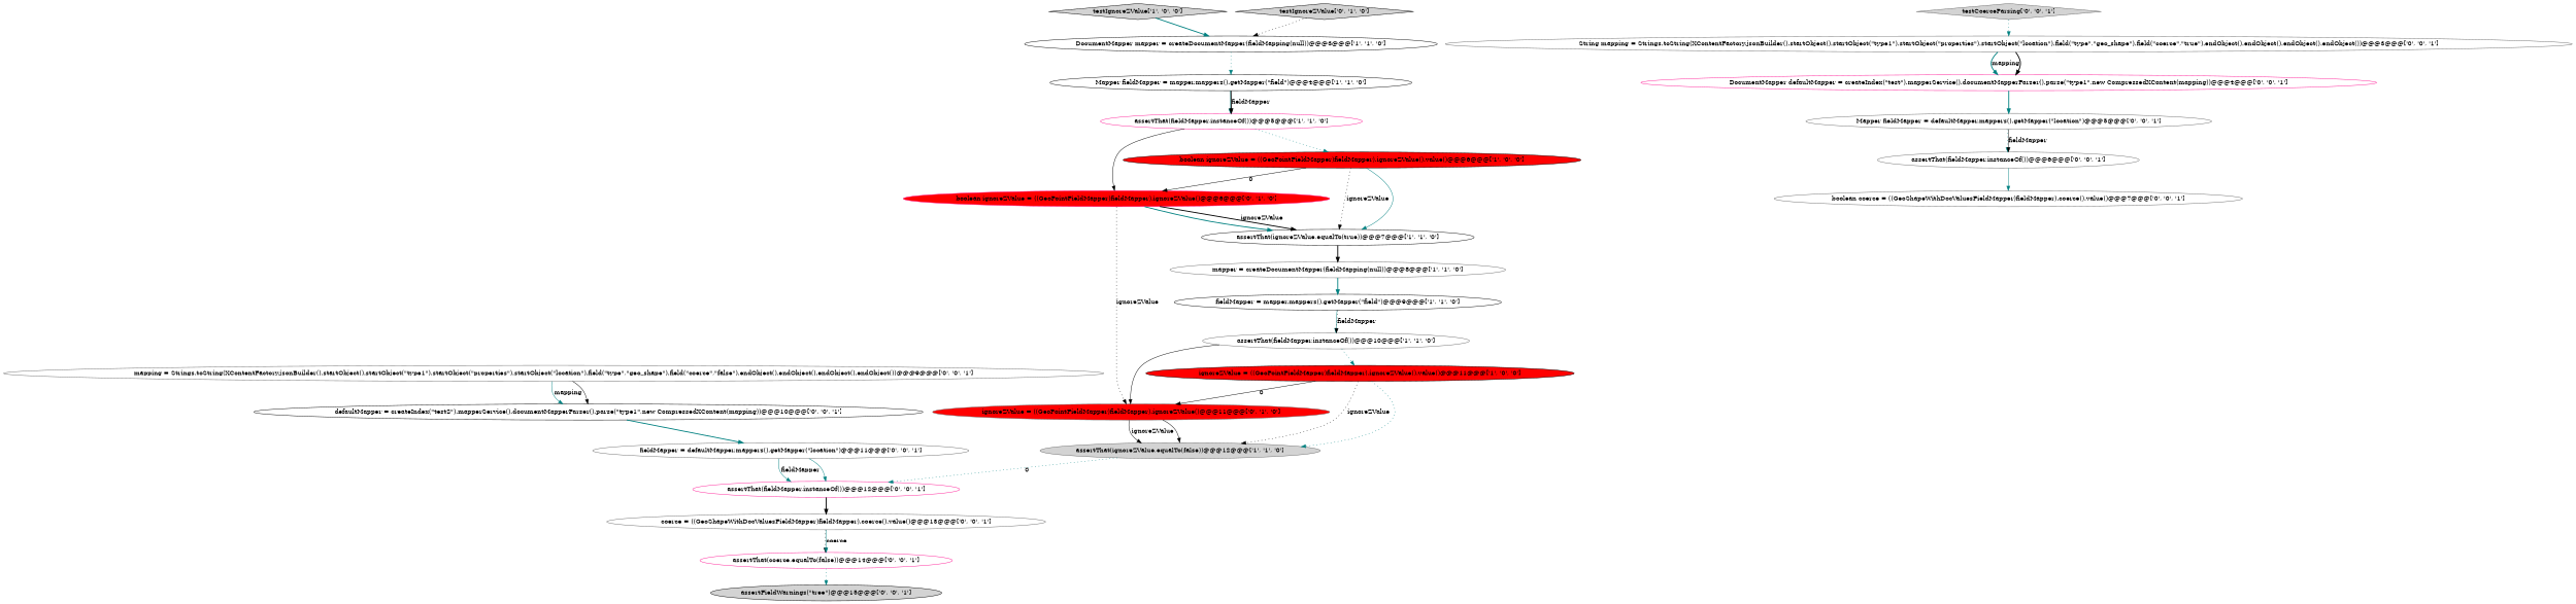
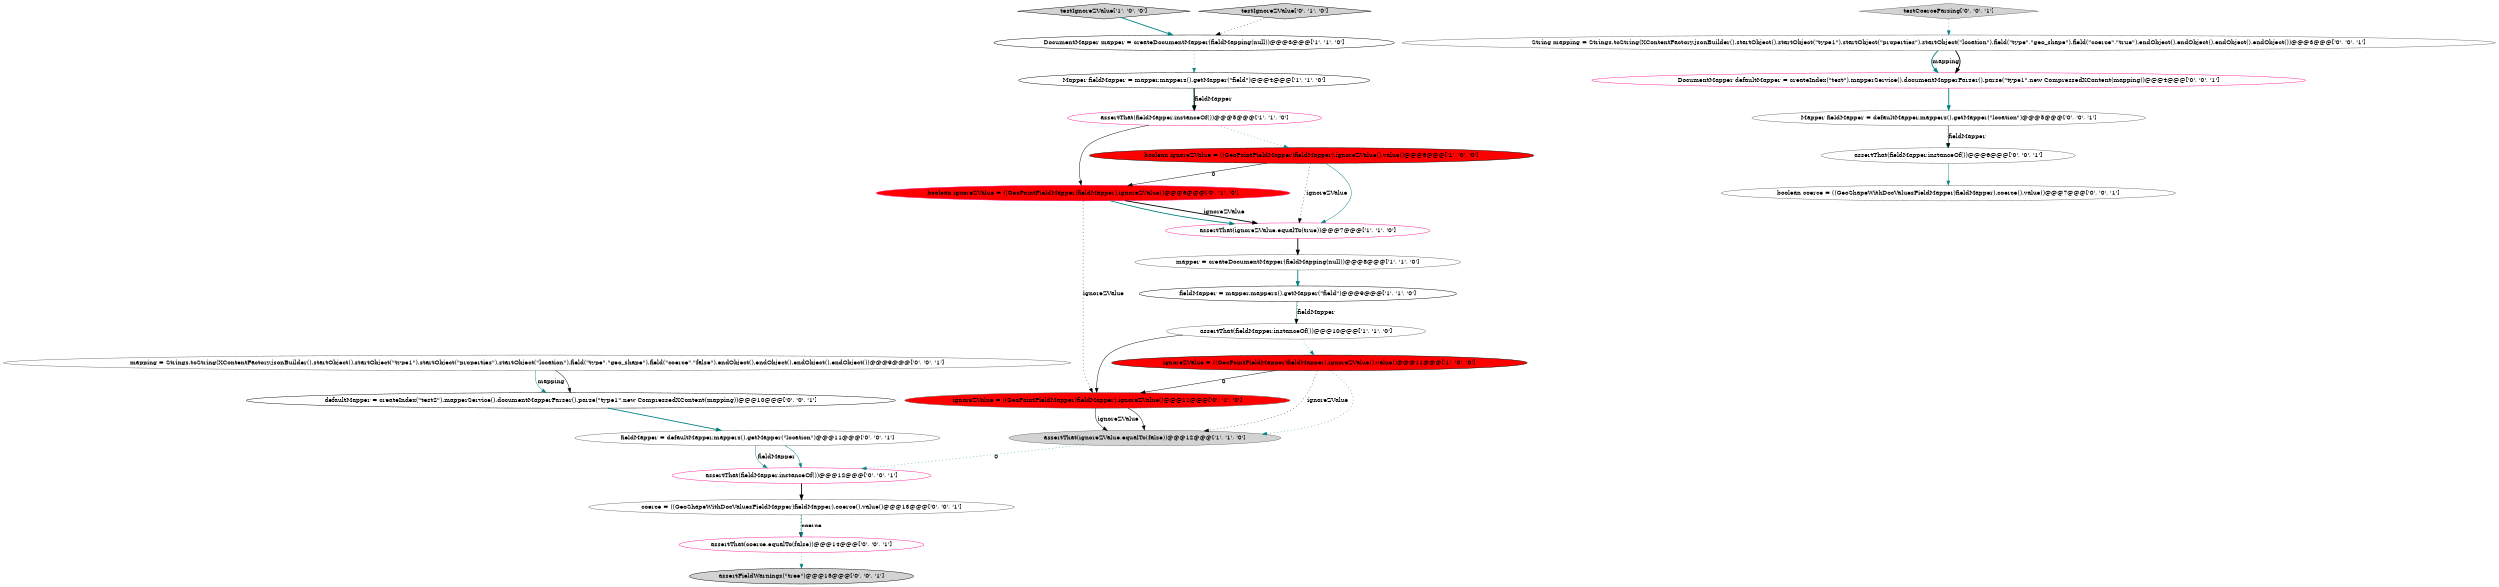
  digraph {
    node [color=gray40 fillcolor=white shape=ellipse style=filled]
    edge [color=teal style=solid]
    n1 [color=deeppink fillcolor=red label="boolean ignoreZValue = ((GeoPointFieldMapper)fieldMapper).ignoreZValue()@@@6@@@['0', '1', '0']"]
    n2 [fillcolor=red label="ignoreZValue = ((GeoPointFieldMapper)fieldMapper).ignoreZValue()@@@11@@@['0', '1', '0']"]
-   n3 [color=black label="assertThat(ignoreZValue,equalTo(true))@@@7@@@['1', '1', '0']"]
+   n3 [color=deeppink label="assertThat(ignoreZValue,equalTo(true))@@@7@@@['1', '1', '0']"]
    n4 [fillcolor=lightgray label="assertThat(ignoreZValue,equalTo(false))@@@12@@@['1', '1', '0']"]
    n5 [label="mapper = createDocumentMapper(fieldMapping(null))@@@8@@@['1', '1', '0']"]
    n6 [label="String mapping = Strings.toString(XContentFactory.jsonBuilder().startObject().startObject(\"type1\").startObject(\"properties\").startObject(\"location\").field(\"type\",\"geo_shape\").field(\"coerce\",\"true\").endObject().endObject().endObject().endObject())@@@3@@@['0', '0', '1']"]
    n7 [color=deeppink label="DocumentMapper defaultMapper = createIndex(\"test\").mapperService().documentMapperParser().parse(\"type1\",new CompressedXContent(mapping))@@@4@@@['0', '0', '1']"]
    n8 [label="Mapper fieldMapper = defaultMapper.mappers().getMapper(\"location\")@@@5@@@['0', '0', '1']"]
    n9 [color=deeppink label="assertThat(fieldMapper,instanceOf())@@@12@@@['0', '0', '1']"]
    n10 [label="coerce = ((GeoShapeWithDocValuesFieldMapper)fieldMapper).coerce().value()@@@13@@@['0', '0', '1']"]
    n11 [color=deeppink label="assertThat(coerce,equalTo(false))@@@14@@@['0', '0', '1']"]
    n12 [color=black fillcolor=lightgray label="assertFieldWarnings(\"tree\")@@@15@@@['0', '0', '1']"]
    n13 [color=black label="DocumentMapper mapper = createDocumentMapper(fieldMapping(null))@@@3@@@['1', '1', '0']"]
    n14 [color=black label="Mapper fieldMapper = mapper.mappers().getMapper(\"field\")@@@4@@@['1', '1', '0']"]
    n15 [color=deeppink label="assertThat(fieldMapper,instanceOf())@@@5@@@['1', '1', '0']"]
    n16 [label="assertThat(fieldMapper,instanceOf())@@@10@@@['1', '1', '0']"]
    n17 [color=black fillcolor=red label="ignoreZValue = ((GeoPointFieldMapper)fieldMapper).ignoreZValue().value()@@@11@@@['1', '0', '0']"]
    n18 [label="assertThat(fieldMapper,instanceOf())@@@6@@@['0', '0', '1']"]
    n19 [label="boolean coerce = ((GeoShapeWithDocValuesFieldMapper)fieldMapper).coerce().value()@@@7@@@['0', '0', '1']"]
    n20 [label="mapping = Strings.toString(XContentFactory.jsonBuilder().startObject().startObject(\"type1\").startObject(\"properties\").startObject(\"location\").field(\"type\",\"geo_shape\").field(\"coerce\",\"false\").endObject().endObject().endObject().endObject())@@@9@@@['0', '0', '1']"]
    n21 [color=black label="defaultMapper = createIndex(\"test2\").mapperService().documentMapperParser().parse(\"type1\",new CompressedXContent(mapping))@@@10@@@['0', '0', '1']"]
    n22 [label="fieldMapper = defaultMapper.mappers().getMapper(\"location\")@@@11@@@['0', '0', '1']"]
    n23 [color=black fillcolor=lightgray label="testIgnoreZValue['1', '0', '0']" shape=diamond]
    n24 [color=black fillcolor=red label="boolean ignoreZValue = ((GeoPointFieldMapper)fieldMapper).ignoreZValue().value()@@@6@@@['1', '0', '0']"]
    n25 [color=black label="fieldMapper = mapper.mappers().getMapper(\"field\")@@@9@@@['1', '1', '0']"]
    n26 [fillcolor=lightgray label="testCoerceParsing['0', '0', '1']" shape=diamond]
    n27 [color=black fillcolor=lightgray label="testIgnoreZValue['0', '1', '0']" shape=diamond]
    n1 -> n2 [color=black label=ignoreZValue style=dotted]
    n1 -> n3 [style=bold]
    n1 -> n3 [color=black label=ignoreZValue style=bold]
    n2 -> n4 [color=black label=ignoreZValue]
    n2 -> n4 [color=black]
    n3 -> n5 [color=black style=bold]
    n4 -> n9 [label=0 style=dotted]
    n5 -> n25 [style=bold]
    n6 -> n7 [label=mapping style=bold]
    n6 -> n7 [color=black style=bold]
    n7 -> n8 [style=bold]
    n8 -> n18 [style=dotted]
    n8 -> n18 [color=black label=fieldMapper]
    n9 -> n10 [color=black style=bold]
    n10 -> n11 [color=black style=dotted]
    n10 -> n11 [label=coerce]
    n11 -> n12 [style=dotted]
    n13 -> n14 [style=dotted]
    n14 -> n15
    n14 -> n15 [color=black label=fieldMapper style=bold]
    n15 -> n1 [color=black]
    n15 -> n24 [style=dotted]
    n16 -> n2 [color=black]
    n16 -> n17 [style=dotted]
    n17 -> n2 [color=black label=0]
    n17 -> n4 [color=black label=ignoreZValue style=dotted]
    n17 -> n4 [style=dotted]
    n18 -> n19
    n20 -> n21 [label=mapping]
    n20 -> n21 [color=black]
    n21 -> n22 [style=bold]
    n22 -> n9 [label=fieldMapper]
    n22 -> n9
    n23 -> n13 [style=bold]
    n24 -> n1 [color=black label=0]
    n24 -> n3 [color=black label=ignoreZValue style=dotted]
    n24 -> n3
    n25 -> n16
    n25 -> n16 [color=black label=fieldMapper style=dotted]
    n26 -> n6 [style=dotted]
    n27 -> n13 [color=black style=dotted]
  }
